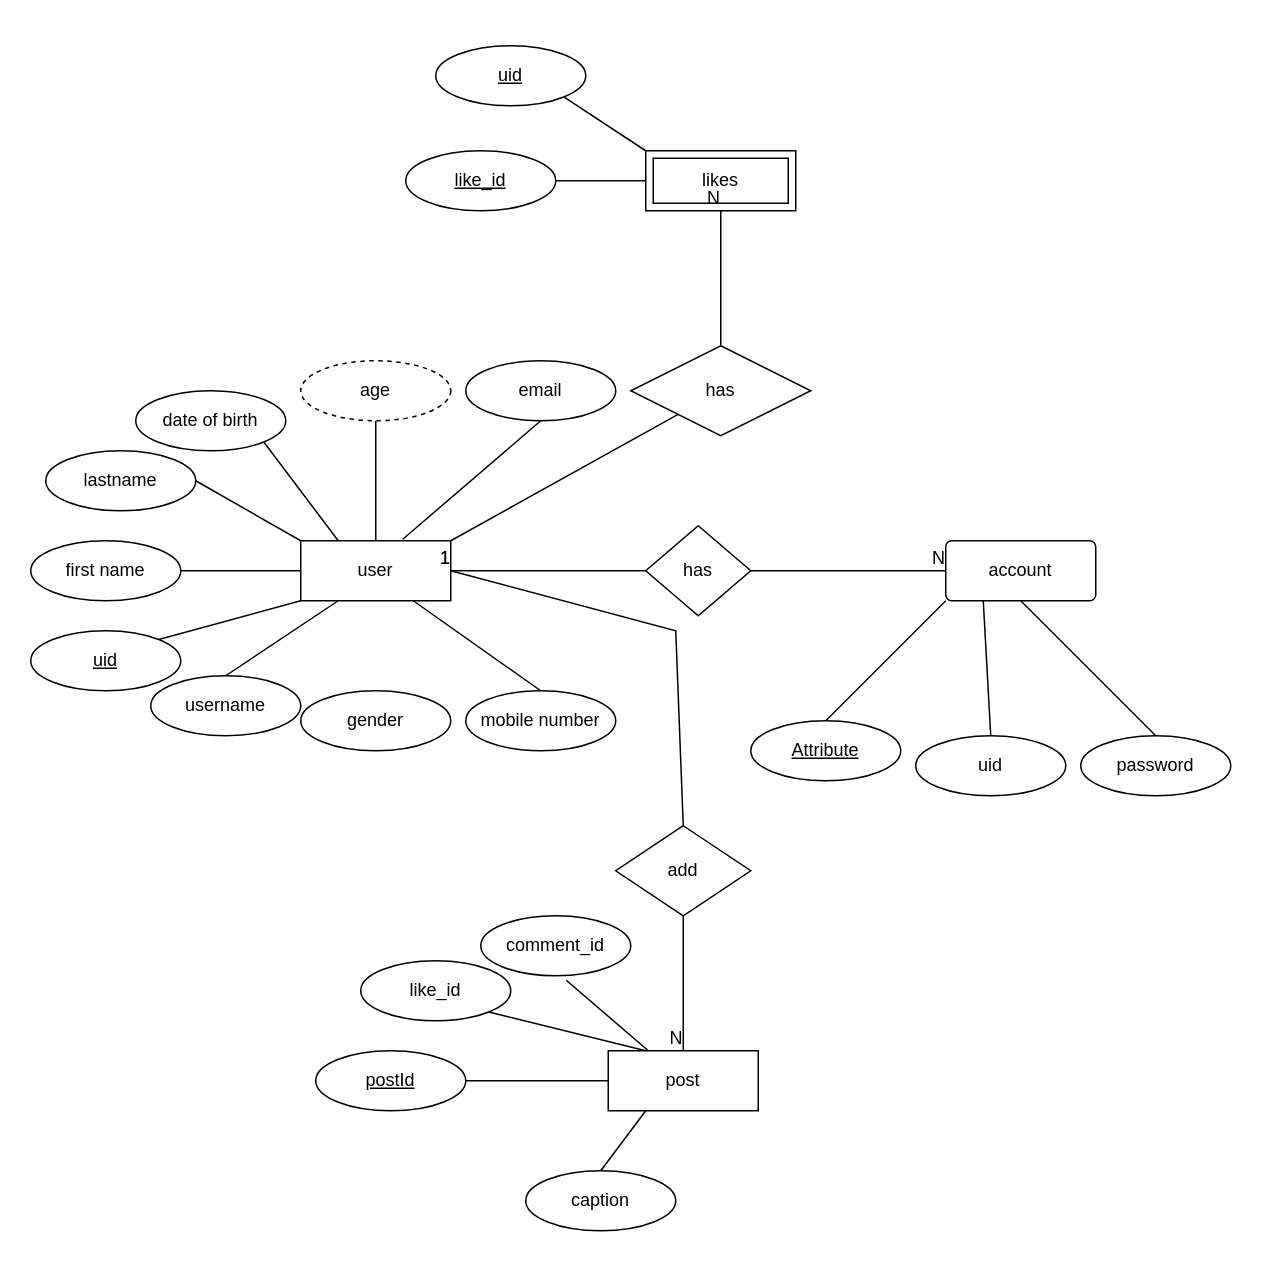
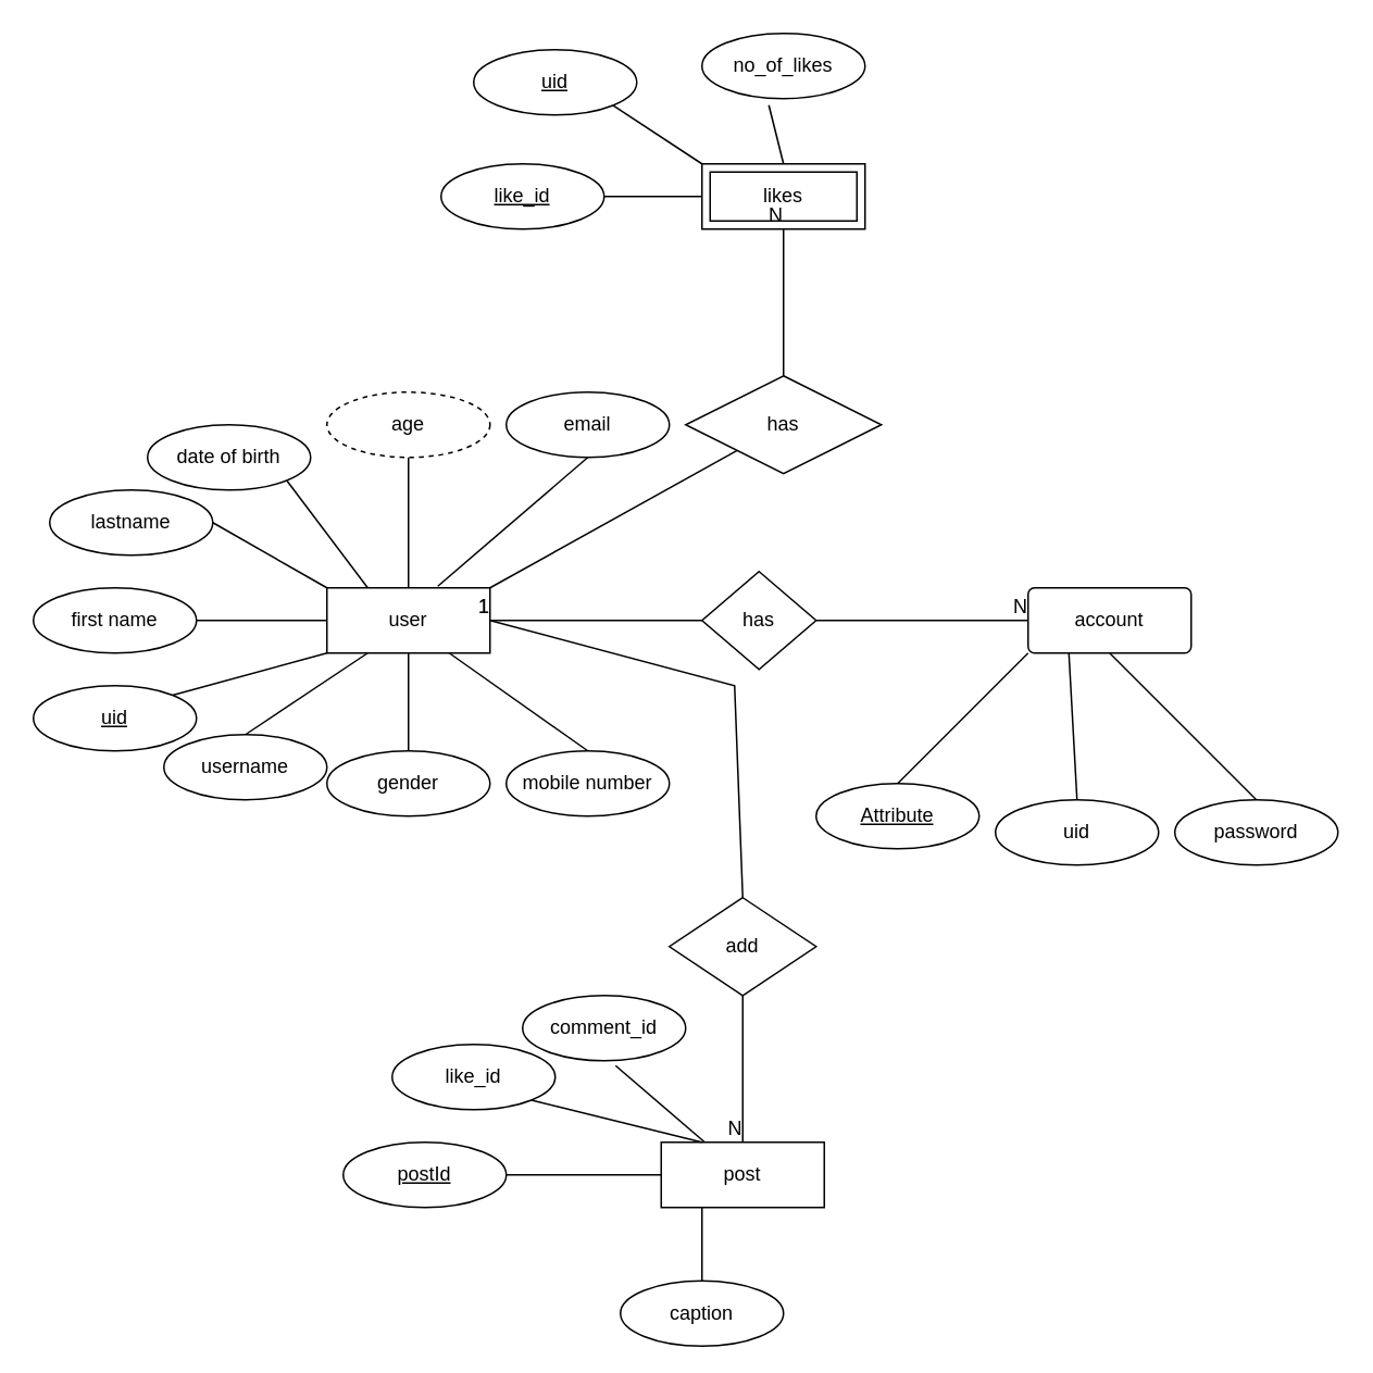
  <mxCell id="0" />
  <mxCell id="1" parent="0" />
  <mxCell id="2" value="account" style="rounded=1;arcSize=10;whiteSpace=wrap;html=1;align=center;" vertex="1" parent="1"><mxGeometry x="630" y="360" width="100" height="40" as="geometry" /></mxCell>
  <mxCell id="3" value="user" style="whiteSpace=wrap;html=1;align=center;" vertex="1" parent="1"><mxGeometry x="200" y="360" width="100" height="40" as="geometry" /></mxCell>
  <mxCell id="4" value="has" style="shape=rhombus;perimeter=rhombusPerimeter;whiteSpace=wrap;html=1;align=center;" vertex="1" parent="1"><mxGeometry x="430" y="350" width="70" height="60" as="geometry" /></mxCell>
  <mxCell id="5" value="" style="endArrow=none;html=1;rounded=0;entryX=1;entryY=0.5;entryDx=0;entryDy=0;exitX=0;exitY=0.5;exitDx=0;exitDy=0;" edge="1" parent="1" source="4" target="3"><mxGeometry relative="1" as="geometry"><mxPoint x="615" y="460" as="sourcePoint" /><mxPoint x="455" y="460" as="targetPoint" /><Array as="points" /></mxGeometry></mxCell>
  <mxCell id="6" value="1" style="resizable=0;html=1;align=right;verticalAlign=bottom;" connectable="0" vertex="1" parent="5"><mxGeometry x="1" relative="1" as="geometry" /></mxCell>
  <mxCell id="7" value="" style="endArrow=none;html=1;rounded=0;entryX=0;entryY=0.5;entryDx=0;entryDy=0;exitX=1;exitY=0.5;exitDx=0;exitDy=0;" edge="1" parent="1" source="4" target="2"><mxGeometry relative="1" as="geometry"><mxPoint x="510" y="380" as="sourcePoint" /><mxPoint x="610" y="380" as="targetPoint" /></mxGeometry></mxCell>
  <mxCell id="8" value="N" style="resizable=0;html=1;align=right;verticalAlign=bottom;" connectable="0" vertex="1" parent="7"><mxGeometry x="1" relative="1" as="geometry" /></mxCell>
  <mxCell id="9" value="username" style="ellipse;whiteSpace=wrap;html=1;align=center;" vertex="1" parent="1"><mxGeometry x="100" y="450" width="100" height="40" as="geometry" /></mxCell>
  <mxCell id="10" value="" style="endArrow=none;html=1;rounded=0;exitX=1;exitY=0;exitDx=0;exitDy=0;entryX=0;entryY=1;entryDx=0;entryDy=0;" edge="1" parent="1" source="11" target="3"><mxGeometry relative="1" as="geometry"><mxPoint x="450" y="380" as="sourcePoint" /><mxPoint x="610" y="380" as="targetPoint" /></mxGeometry></mxCell>
  <mxCell id="11" value="uid" style="ellipse;whiteSpace=wrap;html=1;align=center;fontStyle=4;" vertex="1" parent="1"><mxGeometry x="20" y="420" width="100" height="40" as="geometry" /></mxCell>
  <mxCell id="12" value="" style="endArrow=none;html=1;rounded=0;exitX=0.5;exitY=0;exitDx=0;exitDy=0;entryX=0.25;entryY=1;entryDx=0;entryDy=0;" edge="1" parent="1" source="9" target="3"><mxGeometry relative="1" as="geometry"><mxPoint x="170" y="450" as="sourcePoint" /><mxPoint x="225" y="410" as="targetPoint" /></mxGeometry></mxCell>
  <mxCell id="13" value="first name" style="ellipse;whiteSpace=wrap;html=1;align=center;" vertex="1" parent="1"><mxGeometry x="20" y="360" width="100" height="40" as="geometry" /></mxCell>
  <mxCell id="14" value="" style="endArrow=none;html=1;rounded=0;exitX=1;exitY=0.5;exitDx=0;exitDy=0;entryX=0;entryY=0.5;entryDx=0;entryDy=0;" edge="1" parent="1" source="13" target="3"><mxGeometry relative="1" as="geometry"><mxPoint x="170" y="440" as="sourcePoint" /><mxPoint x="210" y="410" as="targetPoint" /></mxGeometry></mxCell>
  <mxCell id="15" value="lastname" style="ellipse;whiteSpace=wrap;html=1;align=center;" vertex="1" parent="1"><mxGeometry x="30" y="300" width="100" height="40" as="geometry" /></mxCell>
  <mxCell id="16" value="" style="endArrow=none;html=1;rounded=0;exitX=1;exitY=0.5;exitDx=0;exitDy=0;entryX=0;entryY=0;entryDx=0;entryDy=0;" edge="1" source="15" parent="1" target="3"><mxGeometry relative="1" as="geometry"><mxPoint x="180" y="380" as="sourcePoint" /><mxPoint x="210" y="320" as="targetPoint" /></mxGeometry></mxCell>
  <mxCell id="17" value="date of birth" style="ellipse;whiteSpace=wrap;html=1;align=center;" vertex="1" parent="1"><mxGeometry x="90" y="260" width="100" height="40" as="geometry" /></mxCell>
  <mxCell id="18" value="" style="endArrow=none;html=1;rounded=0;exitX=1;exitY=1;exitDx=0;exitDy=0;entryX=0.25;entryY=0;entryDx=0;entryDy=0;" edge="1" source="17" parent="1" target="3"><mxGeometry relative="1" as="geometry"><mxPoint x="240" y="340" as="sourcePoint" /><mxPoint x="260" y="320" as="targetPoint" /></mxGeometry></mxCell>
  <mxCell id="19" value="" style="endArrow=none;html=1;rounded=0;exitX=0.5;exitY=1;exitDx=0;exitDy=0;" edge="1" source="20" parent="1" target="3"><mxGeometry relative="1" as="geometry"><mxPoint x="220" y="280" as="sourcePoint" /><mxPoint x="305" y="340" as="targetPoint" /></mxGeometry></mxCell>
  <mxCell id="20" value="age" style="ellipse;whiteSpace=wrap;html=1;align=center;dashed=1;" vertex="1" parent="1"><mxGeometry x="200" y="240" width="100" height="40" as="geometry" /></mxCell>
  <mxCell id="21" value="gender" style="ellipse;whiteSpace=wrap;html=1;align=center;" vertex="1" parent="1"><mxGeometry x="200" y="460" width="100" height="40" as="geometry" /></mxCell>
+ <mxCell id="22" value="" style="endArrow=none;html=1;rounded=0;exitX=0.5;exitY=0;exitDx=0;exitDy=0;entryX=0.5;entryY=1;entryDx=0;entryDy=0;" edge="1" source="21" parent="1" target="3"><mxGeometry relative="1" as="geometry"><mxPoint x="270" y="485" as="sourcePoint" /><mxPoint x="225" y="410" as="targetPoint" /></mxGeometry></mxCell>
  <mxCell id="23" value="email" style="ellipse;whiteSpace=wrap;html=1;align=center;" vertex="1" parent="1"><mxGeometry x="310" y="240" width="100" height="40" as="geometry" /></mxCell>
  <mxCell id="24" value="" style="endArrow=none;html=1;rounded=0;exitX=0.5;exitY=1;exitDx=0;exitDy=0;entryX=0.68;entryY=-0.025;entryDx=0;entryDy=0;entryPerimeter=0;" edge="1" source="23" parent="1" target="3"><mxGeometry relative="1" as="geometry"><mxPoint x="280" y="495" as="sourcePoint" /><mxPoint x="260" y="410" as="targetPoint" /></mxGeometry></mxCell>
  <mxCell id="25" value="mobile number" style="ellipse;whiteSpace=wrap;html=1;align=center;" vertex="1" parent="1"><mxGeometry x="310" y="460" width="100" height="40" as="geometry" /></mxCell>
  <mxCell id="26" value="" style="endArrow=none;html=1;rounded=0;exitX=0.5;exitY=0;exitDx=0;exitDy=0;entryX=0.75;entryY=1;entryDx=0;entryDy=0;" edge="1" source="25" parent="1" target="3"><mxGeometry relative="1" as="geometry"><mxPoint x="360" y="605" as="sourcePoint" /><mxPoint x="340" y="520" as="targetPoint" /></mxGeometry></mxCell>
  <mxCell id="27" value="" style="endArrow=none;html=1;rounded=0;exitX=0.4;exitY=0.25;exitDx=0;exitDy=0;entryX=0;entryY=1;entryDx=0;entryDy=0;exitPerimeter=0;" edge="1" parent="1" source="32" target="2"><mxGeometry relative="1" as="geometry"><mxPoint x="560" y="480" as="sourcePoint" /><mxPoint x="260" y="410" as="targetPoint" /><Array as="points" /></mxGeometry></mxCell>
  <mxCell id="28" value="uid" style="ellipse;whiteSpace=wrap;html=1;align=center;" vertex="1" parent="1"><mxGeometry x="610" y="490" width="100" height="40" as="geometry" /></mxCell>
  <mxCell id="29" value="" style="endArrow=none;html=1;rounded=0;exitX=0.5;exitY=0;exitDx=0;exitDy=0;entryX=0.25;entryY=1;entryDx=0;entryDy=0;" edge="1" source="28" parent="1" target="2"><mxGeometry relative="1" as="geometry"><mxPoint x="380" y="530" as="sourcePoint" /><mxPoint x="665" y="420" as="targetPoint" /><Array as="points" /></mxGeometry></mxCell>
  <mxCell id="30" value="password" style="ellipse;whiteSpace=wrap;html=1;align=center;" vertex="1" parent="1"><mxGeometry x="720" y="490" width="100" height="40" as="geometry" /></mxCell>
  <mxCell id="31" value="" style="endArrow=none;html=1;rounded=0;exitX=0.5;exitY=0;exitDx=0;exitDy=0;entryX=0.5;entryY=1;entryDx=0;entryDy=0;" edge="1" parent="1" source="30" target="2"><mxGeometry relative="1" as="geometry"><mxPoint x="660" y="520" as="sourcePoint" /><mxPoint x="665" y="410" as="targetPoint" /><Array as="points" /></mxGeometry></mxCell>
  <mxCell id="32" value="Attribute" style="ellipse;whiteSpace=wrap;html=1;align=center;fontStyle=4;" vertex="1" parent="1"><mxGeometry x="500" y="480" width="100" height="40" as="geometry" /></mxCell>
  <mxCell id="33" value="add" style="shape=rhombus;perimeter=rhombusPerimeter;whiteSpace=wrap;html=1;align=center;" vertex="1" parent="1"><mxGeometry x="410" y="550" width="90" height="60" as="geometry" /></mxCell>
  <mxCell id="34" value="" style="endArrow=none;html=1;rounded=0;exitX=0.5;exitY=1;exitDx=0;exitDy=0;entryX=0.5;entryY=0;entryDx=0;entryDy=0;" edge="1" parent="1" source="33" target="38"><mxGeometry relative="1" as="geometry"><mxPoint x="130" y="580" as="sourcePoint" /><mxPoint x="455" y="700" as="targetPoint" /></mxGeometry></mxCell>
  <mxCell id="35" value="N" style="resizable=0;html=1;align=right;verticalAlign=bottom;" connectable="0" vertex="1" parent="34"><mxGeometry x="1" relative="1" as="geometry" /></mxCell>
  <mxCell id="36" value="" style="endArrow=none;html=1;rounded=0;entryX=1;entryY=0.5;entryDx=0;entryDy=0;exitX=0.5;exitY=0;exitDx=0;exitDy=0;" edge="1" parent="1" source="33" target="3"><mxGeometry relative="1" as="geometry"><mxPoint x="450" y="540" as="sourcePoint" /><mxPoint x="310" y="390" as="targetPoint" /><Array as="points"><mxPoint x="450" y="420" /></Array></mxGeometry></mxCell>
  <mxCell id="37" value="1" style="resizable=0;html=1;align=right;verticalAlign=bottom;" connectable="0" vertex="1" parent="36"><mxGeometry x="1" relative="1" as="geometry" /></mxCell>
  <mxCell id="38" value="post" style="whiteSpace=wrap;html=1;align=center;" vertex="1" parent="1"><mxGeometry x="405" y="700" width="100" height="40" as="geometry" /></mxCell>
  <mxCell id="39" value="like_id" style="ellipse;whiteSpace=wrap;html=1;align=center;" vertex="1" parent="1"><mxGeometry x="240" y="640" width="100" height="40" as="geometry" /></mxCell>
- <mxCell id="40" value="caption" style="ellipse;whiteSpace=wrap;html=1;align=center;" vertex="1" parent="1"><mxGeometry x="350" y="780" width="100" height="40" as="geometry" /></mxCell>
+ <mxCell id="40" value="caption" style="ellipse;whiteSpace=wrap;html=1;align=center;" vertex="1" parent="1"><mxGeometry x="380" y="785" width="100" height="40" as="geometry" /></mxCell>
  <mxCell id="41" value="comment_id" style="ellipse;whiteSpace=wrap;html=1;align=center;" vertex="1" parent="1"><mxGeometry x="320" y="610" width="100" height="40" as="geometry" /></mxCell>
  <mxCell id="42" value="" style="endArrow=none;html=1;rounded=0;entryX=0.57;entryY=1.075;entryDx=0;entryDy=0;entryPerimeter=0;" edge="1" parent="1" source="38" target="41"><mxGeometry relative="1" as="geometry"><mxPoint x="575" y="860" as="sourcePoint" /><mxPoint x="490" y="800" as="targetPoint" /></mxGeometry></mxCell>
  <mxCell id="43" value="" style="endArrow=none;html=1;rounded=0;entryX=1;entryY=1;entryDx=0;entryDy=0;exitX=0.25;exitY=0;exitDx=0;exitDy=0;" edge="1" parent="1" source="38" target="39"><mxGeometry relative="1" as="geometry"><mxPoint x="440" y="710" as="sourcePoint" /><mxPoint x="417" y="673" as="targetPoint" /></mxGeometry></mxCell>
  <mxCell id="44" value="" style="endArrow=none;html=1;rounded=0;entryX=1;entryY=0.5;entryDx=0;entryDy=0;exitX=0;exitY=0.5;exitDx=0;exitDy=0;" edge="1" parent="1" source="38" target="46"><mxGeometry relative="1" as="geometry"><mxPoint x="440" y="710" as="sourcePoint" /><mxPoint x="300" y="720" as="targetPoint" /></mxGeometry></mxCell>
  <mxCell id="45" value="" style="endArrow=none;html=1;rounded=0;exitX=0.25;exitY=1;exitDx=0;exitDy=0;entryX=0.5;entryY=0;entryDx=0;entryDy=0;" edge="1" parent="1" source="38" target="40"><mxGeometry relative="1" as="geometry"><mxPoint x="415" y="750" as="sourcePoint" /><mxPoint x="337.73" y="776.876" as="targetPoint" /></mxGeometry></mxCell>
  <mxCell id="46" value="postId" style="ellipse;whiteSpace=wrap;html=1;align=center;fontStyle=4;" vertex="1" parent="1"><mxGeometry x="210" y="700" width="100" height="40" as="geometry" /></mxCell>
  <mxCell id="47" value="" style="endArrow=none;html=1;rounded=0;exitX=1;exitY=0;exitDx=0;exitDy=0;" edge="1" parent="1" source="3" target="48"><mxGeometry relative="1" as="geometry"><mxPoint x="350" y="180" as="sourcePoint" /><mxPoint x="490" y="260" as="targetPoint" /></mxGeometry></mxCell>
  <mxCell id="48" value="has" style="shape=rhombus;perimeter=rhombusPerimeter;whiteSpace=wrap;html=1;align=center;" vertex="1" parent="1"><mxGeometry x="420" y="230" width="120" height="60" as="geometry" /></mxCell>
  <mxCell id="49" value="likes" style="shape=ext;margin=3;double=1;whiteSpace=wrap;html=1;align=center;" vertex="1" parent="1"><mxGeometry x="430" y="100" width="100" height="40" as="geometry" /></mxCell>
  <mxCell id="50" value="" style="endArrow=none;html=1;rounded=0;exitX=0.5;exitY=0;exitDx=0;exitDy=0;entryX=0.5;entryY=1;entryDx=0;entryDy=0;" edge="1" parent="1" source="48" target="49"><mxGeometry relative="1" as="geometry"><mxPoint x="400" y="200" as="sourcePoint" /><mxPoint x="560" y="200" as="targetPoint" /></mxGeometry></mxCell>
  <mxCell id="51" value="N" style="resizable=0;html=1;align=right;verticalAlign=bottom;" connectable="0" vertex="1" parent="50"><mxGeometry x="1" relative="1" as="geometry" /></mxCell>
  <mxCell id="52" value="like_id" style="ellipse;whiteSpace=wrap;html=1;align=center;fontStyle=4;" vertex="1" parent="1"><mxGeometry x="270" y="100" width="100" height="40" as="geometry" /></mxCell>
  <mxCell id="53" value="" style="endArrow=none;html=1;rounded=0;entryX=0;entryY=0.5;entryDx=0;entryDy=0;exitX=1;exitY=0.5;exitDx=0;exitDy=0;" edge="1" parent="1" source="52" target="49"><mxGeometry relative="1" as="geometry"><mxPoint x="350" y="380" as="sourcePoint" /><mxPoint x="510" y="380" as="targetPoint" /><Array as="points" /></mxGeometry></mxCell>
  <mxCell id="54" value="uid" style="ellipse;whiteSpace=wrap;html=1;align=center;fontStyle=4;" vertex="1" parent="1"><mxGeometry x="290" y="30" width="100" height="40" as="geometry" /></mxCell>
  <mxCell id="55" value="" style="endArrow=none;html=1;rounded=0;entryX=0;entryY=0;entryDx=0;entryDy=0;exitX=1;exitY=1;exitDx=0;exitDy=0;" edge="1" source="54" parent="1" target="49"><mxGeometry relative="1" as="geometry"><mxPoint x="370" y="310" as="sourcePoint" /><mxPoint x="450" y="50" as="targetPoint" /><Array as="points" /></mxGeometry></mxCell>
+ <mxCell id="56" value="no_of_likes" style="ellipse;whiteSpace=wrap;html=1;align=center;" vertex="1" parent="1"><mxGeometry x="430" y="20" width="100" height="40" as="geometry" /></mxCell>
+ <mxCell id="57" value="" style="endArrow=none;html=1;rounded=0;exitX=0.41;exitY=1.1;exitDx=0;exitDy=0;exitPerimeter=0;entryX=0.5;entryY=0;entryDx=0;entryDy=0;" edge="1" parent="1" source="56" target="49"><mxGeometry relative="1" as="geometry"><mxPoint x="630" y="100" as="sourcePoint" /><mxPoint x="790" y="100" as="targetPoint" /></mxGeometry></mxCell>
